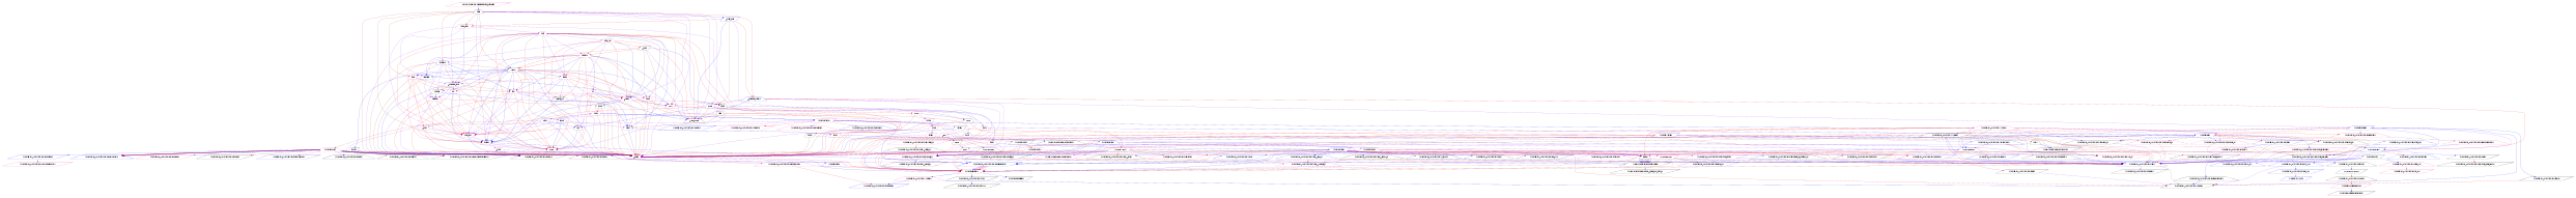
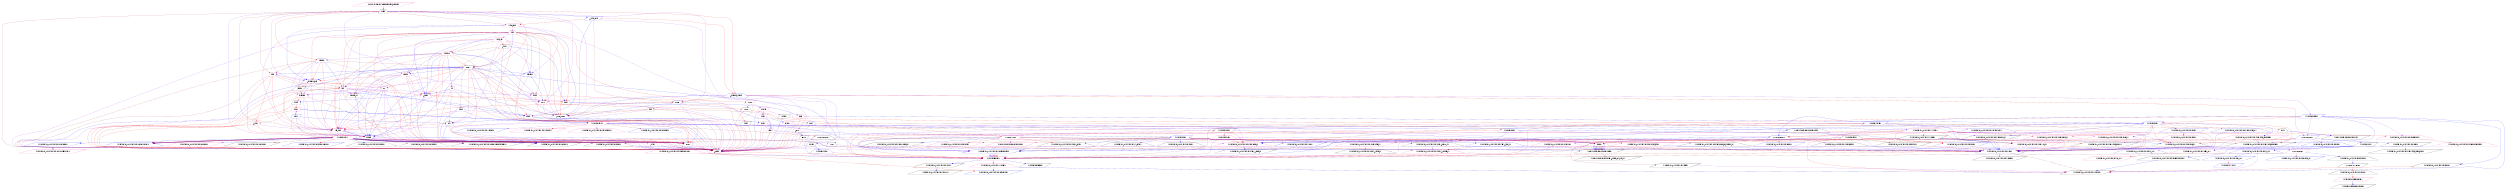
  digraph {
    fontname=Lato
    node [color=black fontname=Lato shape=parallelogram]
    edge [arrowhead=diamond color=blue fontname=Lato]
    n1 [label=thread shape=trapezium]
    n2 [color=deeppink label=__config]
    n3 [color=deeppink label=iosfwd]
    n4 [color=blue label=__functional_base shape=trapezium]
    n5 [color=deeppink label=type_traits]
    n6 [label=cstddef]
    n7 [label=__undef_macros shape=trapezium]
    n8 [color=deeppink label=__debug shape=trapezium]
    n9 [color=blue label=functional shape=trapezium]
    n10 [label=memory]
    n11 [color=deeppink label=tuple]
    n12 [color=deeppink label=system_error]
    n13 [color=blue label=chrono]
    n14 [color=blue label=__mutex_base]
    n15 [color=blue label=__threading_support shape=trapezium]
    n16 [color=deeppink label="usr/include/features.h"]
    n17 [label="wchar.h" shape=trapezium]
    n18 [label=typeinfo]
    n19 [color=deeppink label=exception shape=trapezium]
    n20 [color=blue label=new shape=trapezium]
    n21 [color=deeppink label=utility shape=trapezium]
    n22 [label=version]
    n23 [label="usr/local/lib/clang/10.0.0/include/stddef.h"]
    n24 [color=deeppink label=__nullptr shape=trapezium]
    n25 [label=cstdlib shape=trapezium]
    n26 [label=cstdio shape=trapezium]
    n27 [color=blue label=cstdint shape=trapezium]
    n28 [label=limits shape=trapezium]
    n29 [color=deeppink label=cstring shape=trapezium]
    n30 [color=deeppink label=iterator shape=trapezium]
    n31 [color=blue label=stdexcept shape=trapezium]
    n32 [label=cassert]
    n33 [color=blue label=atomic shape=trapezium]
    n34 [color=deeppink label=__tuple shape=trapezium]
    n35 [color=deeppink label=__errc shape=trapezium]
    n36 [color=deeppink label=string shape=trapezium]
    n37 [color=deeppink label=ctime shape=trapezium]
    n38 [label=ratio shape=trapezium]
    n39 [label="errno.h" shape=trapezium]
    n40 [color=blue label="usr/include/pthread.h"]
    n41 [color=blue label="usr/include/sched.h"]
    n42 [color=deeppink label="tmp/tmpw8iwRO.libcxx.header.deps/test_thread.cpp"]
    n43 [label="usr/include/stdc-predef.h"]
    n44 [color=deeppink label="usr/include/x86_64-linux-gnu/sys/cdefs.h" shape=trapezium]
    n45 [label="usr/include/x86_64-linux-gnu/gnu/stubs.h"]
    n46 [label="usr/include/x86_64-linux-gnu/bits/wordsize.h"]
    n47 [color=blue label="usr/include/x86_64-linux-gnu/bits/long-double.h"]
    n48 [label="usr/include/x86_64-linux-gnu/gnu/stubs-64.h"]
    n49 [color=deeppink label="usr/include/wchar.h"]
    n50 [color=blue label="usr/include/x86_64-linux-gnu/bits/libc-header-start.h"]
    n51 [label="usr/include/x86_64-linux-gnu/bits/floatn.h" shape=trapezium]
    n52 [label="stddef.h" shape=trapezium]
    n53 [color=deeppink label="usr/local/lib/clang/10.0.0/include/stdarg.h"]
    n54 [color=blue label="usr/include/x86_64-linux-gnu/bits/wchar.h"]
    n55 [color=deeppink label="usr/include/x86_64-linux-gnu/bits/types/wint_t.h"]
    n56 [label="usr/include/x86_64-linux-gnu/bits/types/mbstate_t.h"]
    n57 [label="usr/include/x86_64-linux-gnu/bits/types/__FILE.h" shape=trapezium]
    n58 [color=deeppink label="usr/include/x86_64-linux-gnu/bits/types/FILE.h"]
    n59 [color=deeppink label="usr/include/x86_64-linux-gnu/bits/types/locale_t.h" shape=trapezium]
    n60 [color=deeppink label="usr/include/x86_64-linux-gnu/bits/floatn-common.h" shape=trapezium]
    n61 [color=deeppink label="usr/include/x86_64-linux-gnu/bits/types/__mbstate_t.h" shape=trapezium]
    n62 [label="usr/include/x86_64-linux-gnu/bits/types/__locale_t.h"]
    n63 [label="usr/local/lib/clang/10.0.0/include/__stddef_max_align_t.h"]
    n64 [label=initializer_list shape=trapezium]
    n65 [color=deeppink label="stdint.h"]
    n66 [color=deeppink label="stdlib.h"]
    n67 [color=deeppink label="usr/include/stdlib.h"]
    n68 [color=blue label="math.h"]
    n69 [color=blue label="usr/include/x86_64-linux-gnu/bits/waitflags.h"]
    n70 [color=deeppink label="usr/include/x86_64-linux-gnu/bits/waitstatus.h"]
    n71 [color=deeppink label="usr/include/x86_64-linux-gnu/sys/types.h" shape=trapezium]
    n72 [label="usr/include/alloca.h" shape=trapezium]
    n73 [color=deeppink label="usr/include/x86_64-linux-gnu/bits/stdlib-bsearch.h" shape=trapezium]
    n74 [color=blue label="usr/include/x86_64-linux-gnu/bits/stdlib-float.h" shape=trapezium]
    n75 [color=deeppink label="usr/include/math.h" shape=trapezium]
    n76 [color=blue label="usr/include/x86_64-linux-gnu/bits/types.h" shape=trapezium]
    n77 [label="usr/include/x86_64-linux-gnu/bits/types/clock_t.h"]
    n78 [color=deeppink label="usr/include/x86_64-linux-gnu/bits/types/clockid_t.h" shape=trapezium]
    n79 [label="usr/include/x86_64-linux-gnu/bits/types/time_t.h" shape=trapezium]
    n80 [color=deeppink label="usr/include/x86_64-linux-gnu/bits/types/timer_t.h" shape=trapezium]
    n81 [color=blue label="usr/include/x86_64-linux-gnu/bits/stdint-intn.h"]
    n82 [color=blue label="usr/include/endian.h" shape=trapezium]
    n83 [label="usr/include/x86_64-linux-gnu/sys/select.h"]
    n84 [color=deeppink label="usr/include/x86_64-linux-gnu/bits/pthreadtypes.h" shape=trapezium]
    n85 [label="usr/include/x86_64-linux-gnu/bits/typesizes.h"]
    n86 [color=blue label="usr/include/x86_64-linux-gnu/bits/endian.h"]
    n87 [color=deeppink label="usr/include/x86_64-linux-gnu/bits/byteswap.h" shape=trapezium]
    n88 [label="usr/include/x86_64-linux-gnu/bits/uintn-identity.h" shape=trapezium]
    n89 [label="usr/include/x86_64-linux-gnu/bits/select.h"]
    n90 [color=deeppink label="usr/include/x86_64-linux-gnu/bits/types/sigset_t.h"]
    n91 [label="usr/include/x86_64-linux-gnu/bits/types/struct_timeval.h"]
    n92 [label="usr/include/x86_64-linux-gnu/bits/types/struct_timespec.h"]
    n93 [color=deeppink label="usr/include/x86_64-linux-gnu/bits/thread-shared-types.h" shape=trapezium]
    n94 [label="usr/include/x86_64-linux-gnu/bits/types/__sigset_t.h" shape=trapezium]
    n95 [label="usr/include/x86_64-linux-gnu/bits/pthreadtypes-arch.h" shape=trapezium]
    n96 [color=blue label="usr/include/x86_64-linux-gnu/bits/math-vector.h"]
    n97 [color=blue label="usr/include/x86_64-linux-gnu/bits/flt-eval-method.h"]
    n98 [label="usr/include/x86_64-linux-gnu/bits/fp-logb.h" shape=trapezium]
    n99 [label="usr/include/x86_64-linux-gnu/bits/fp-fast.h" shape=trapezium]
    n100 [label="usr/include/x86_64-linux-gnu/bits/mathcalls-helper-functions.h"]
    n101 [label="usr/include/x86_64-linux-gnu/bits/mathcalls.h"]
    n102 [color=blue label="usr/include/x86_64-linux-gnu/bits/mathcalls-narrow.h" shape=trapezium]
    n103 [color=deeppink label="usr/include/x86_64-linux-gnu/bits/iscanonical.h"]
    n104 [label="usr/include/x86_64-linux-gnu/bits/mathinline.h"]
    n105 [color=deeppink label="usr/include/x86_64-linux-gnu/bits/libm-simd-decl-stubs.h"]
    n106 [label="usr/local/lib/clang/10.0.0/include/stdint.h" shape=trapezium]
    n107 [label="usr/include/stdint.h" shape=trapezium]
    n108 [label="usr/include/x86_64-linux-gnu/bits/stdint-uintn.h"]
    n109 [label="string.h"]
    n110 [label="usr/include/string.h"]
    n111 [color=deeppink label="usr/include/strings.h" shape=trapezium]
    n112 [color=deeppink label="stdio.h" shape=trapezium]
    n113 [color=blue label="usr/include/stdio.h"]
    n114 [color=blue label="usr/include/x86_64-linux-gnu/bits/types/__fpos_t.h" shape=trapezium]
    n115 [label="usr/include/x86_64-linux-gnu/bits/types/__fpos64_t.h" shape=trapezium]
    n116 [color=deeppink label="usr/include/x86_64-linux-gnu/bits/types/struct_FILE.h"]
    n117 [label="usr/include/x86_64-linux-gnu/bits/types/cookie_io_functions_t.h" shape=trapezium]
-   n118 [label="usr/include/x86_64-linux-gnu/bits/stdio_lim.h"]
    n119 [label="usr/include/x86_64-linux-gnu/bits/sys_errlist.h" shape=trapezium]
    n120 [label="usr/include/x86_64-linux-gnu/bits/stdio.h" shape=trapezium]
    n121 [color=blue label="usr/include/assert.h" shape=trapezium]
    n122 [label=cerrno]
    n123 [color=deeppink label=string_view shape=trapezium]
    n124 [color=deeppink label=algorithm shape=trapezium]
    n125 [color=deeppink label=cwchar]
    n126 [color=deeppink label="usr/include/errno.h"]
-   n127 [label="usr/include/x86_64-linux-gnu/bits/errno.h" shape=trapezium]
+   n127 [label="usr/include/x86_64-linux-ctype/bits/errno.h" shape=trapezium]
    n128 [color=blue label="usr/include/x86_64-linux-gnu/bits/types/error_t.h"]
    n129 [label="usr/include/linux/errno.h"]
    n130 [label="usr/include/x86_64-linux-gnu/asm/errno.h" shape=trapezium]
    n131 [color=deeppink label="usr/include/asm-generic/errno.h"]
    n132 [label="usr/include/asm-generic/errno-base.h"]
    n133 [label=__string]
    n134 [color=deeppink label=bit]
    n135 [color=deeppink label=cwctype]
    n136 [color=deeppink label=cctype]
    n137 [label="wctype.h"]
    n138 [color=deeppink label="ctype.h"]
    n139 [color=blue label="usr/include/wctype.h"]
    n140 [color=blue label="usr/include/ctype.h" shape=trapezium]
    n141 [color=blue label="usr/include/x86_64-linux-gnu/bits/wctype-wchar.h" shape=trapezium]
    n142 [color=blue label="usr/include/time.h"]
    n143 [color=blue label=climits shape=trapezium]
    n144 [color=blue label="usr/include/x86_64-linux-gnu/bits/time.h"]
    n145 [color=blue label="usr/include/x86_64-linux-gnu/bits/types/struct_tm.h" shape=trapezium]
    n146 [color=deeppink label="usr/include/x86_64-linux-gnu/bits/types/struct_itimerspec.h"]
    n147 [color=deeppink label="usr/include/x86_64-linux-gnu/bits/timex.h" shape=trapezium]
    n148 [label="limits.h" shape=trapezium]
    n149 [label="usr/local/lib/clang/10.0.0/include/limits.h"]
    n150 [label="usr/include/limits.h"]
    n151 [color=blue label="usr/include/x86_64-linux-gnu/bits/posix1_lim.h" shape=trapezium]
    n152 [color=blue label="usr/include/x86_64-linux-gnu/bits/posix2_lim.h" shape=trapezium]
    n153 [color=deeppink label="usr/include/x86_64-linux-gnu/bits/xopen_lim.h" shape=trapezium]
    n154 [color=blue label="usr/include/x86_64-linux-gnu/bits/local_lim.h"]
    n155 [color=deeppink label="usr/include/x86_64-linux-gnu/bits/uio_lim.h"]
    n156 [color=blue label="usr/include/linux/limits.h"]
    n157 [label="usr/include/x86_64-linux-gnu/bits/setjmp.h"]
    n158 [label="usr/include/x86_64-linux-gnu/bits/sched.h"]
    n159 [color=blue label="usr/include/x86_64-linux-gnu/bits/cpu-set.h" shape=trapezium]
    n160 [label="usr/include/x86_64-linux-gnu/bits/types/struct_sched_param.h"]
    n1 -> n2 [color=brown]
    n1 -> n3 [arrowhead=box color=purple]
    n1 -> n4 [color=purple]
    n1 -> n5 [arrowhead=box color=brown]
    n1 -> n6 [color=purple]
    n1 -> n7 [color=purple]
    n1 -> n8 [arrowhead=box color=purple]
    n1 -> n9 [arrowhead=box color=red]
    n1 -> n10 [arrowhead=box color=brown]
    n1 -> n11 [color=brown]
    n1 -> n12 [arrowhead=box color=brown]
    n1 -> n13 [color=purple]
    n1 -> n14 [arrowhead=box]
    n1 -> n15 [color=red]
    n2 -> n16 [arrowhead=box color=red]
    n3 -> n2 [color=purple]
    n3 -> n17 [color=red]
    n4 -> n2
    n4 -> n5 [arrowhead=box color=purple]
    n4 -> n18 [color=red]
    n4 -> n19 [color=purple]
    n4 -> n20 [color=red]
    n4 -> n21 [arrowhead=box color=brown]
    n5 -> n2
    n5 -> n6
    n5 -> n22 [color=purple]
    n6 -> n2 [arrowhead=box color=purple]
    n6 -> n22 [color=purple]
    n6 -> n23
    n6 -> n24 [color=purple]
    n8 -> n2 [color=brown]
    n8 -> n3 [arrowhead=box color=brown]
    n8 -> n6
    n8 -> n25 [arrowhead=box]
    n8 -> n26 [arrowhead=box color=red]
    n9 -> n2 [color=brown]
    n9 -> n4 [color=red]
    n9 -> n5 [color=red]
    n9 -> n10 [color=brown]
    n9 -> n11 [color=brown]
    n9 -> n18 [color=purple]
    n9 -> n19 [arrowhead=box color=purple]
    n9 -> n21
    n9 -> n22 [color=brown]
    n10 -> n2
    n10 -> n3 [arrowhead=box]
    n10 -> n4 [arrowhead=box]
    n10 -> n5 [arrowhead=box]
    n10 -> n6
    n10 -> n7 [arrowhead=box color=red]
    n10 -> n11 [arrowhead=box]
    n10 -> n18
    n10 -> n20 [arrowhead=box color=red]
    n10 -> n21 [color=purple]
    n10 -> n22 [color=red]
    n10 -> n27 [color=red]
    n10 -> n28 [arrowhead=box color=brown]
    n10 -> n29 [color=brown]
    n10 -> n30
    n10 -> n31
    n10 -> n32
    n10 -> n33 [arrowhead=box color=brown]
    n11 -> n2 [color=brown]
    n11 -> n4 [color=purple]
    n11 -> n5 [color=red]
    n11 -> n6 [arrowhead=box color=red]
    n11 -> n21 [arrowhead=box color=brown]
    n11 -> n22 [color=red]
    n11 -> n34 [color=red]
    n12 -> n4 [arrowhead=box]
    n12 -> n5 [arrowhead=box color=purple]
    n12 -> n31 [arrowhead=box color=purple]
    n12 -> n35 [color=purple]
    n12 -> n36 [arrowhead=box color=purple]
    n13 -> n2 [color=red]
    n13 -> n5 [color=red]
    n13 -> n7 [color=brown]
    n13 -> n22 [color=purple]
    n13 -> n28 [arrowhead=box]
    n13 -> n37
    n13 -> n38 [color=purple]
    n14 -> n2 [arrowhead=box color=purple]
    n14 -> n7
    n14 -> n12 [arrowhead=box color=red]
    n14 -> n13 [arrowhead=box color=brown]
    n14 -> n15 [color=red]
    n15 -> n2 [color=purple]
    n15 -> n3 [color=purple]
    n15 -> n7 [arrowhead=box]
    n15 -> n13 [color=brown]
    n15 -> n39 [arrowhead=box color=purple]
    n15 -> n40 [color=purple]
    n15 -> n41 [color=red]
    n16 -> n43 [arrowhead=box]
    n16 -> n44
    n16 -> n45 [arrowhead=box]
    n17 -> n2 [arrowhead=box color=red]
    n17 -> n49 [color=red]
    n18 -> n2 [color=purple]
    n18 -> n6 [arrowhead=box color=brown]
    n18 -> n19 [arrowhead=box]
    n18 -> n27
    n19 -> n2 [arrowhead=box color=red]
    n19 -> n5 [arrowhead=box color=brown]
    n19 -> n6 [arrowhead=box color=purple]
    n19 -> n22 [color=brown]
    n19 -> n25 [color=red]
    n20 -> n2 [arrowhead=box color=purple]
    n20 -> n5 [color=red]
    n20 -> n6 [arrowhead=box]
    n20 -> n19 [color=purple]
    n20 -> n22 [arrowhead=box color=purple]
    n21 -> n2 [arrowhead=box color=red]
    n21 -> n5 [color=purple]
    n21 -> n6 [arrowhead=box color=purple]
    n21 -> n8 [arrowhead=box color=red]
    n21 -> n22 [color=red]
    n21 -> n27 [arrowhead=box]
    n21 -> n29 [arrowhead=box color=purple]
    n21 -> n34 [color=brown]
    n21 -> n64 [color=purple]
    n22 -> n2 [arrowhead=box color=purple]
    n23 -> n63 [color=purple]
    n24 -> n2 [color=purple]
    n25 -> n2 [arrowhead=box color=red]
    n25 -> n66 [arrowhead=box color=red]
    n26 -> n2 [arrowhead=box color=purple]
    n26 -> n112
    n27 -> n2
    n27 -> n65 [arrowhead=box]
    n28 -> n2 [arrowhead=box color=red]
    n28 -> n5 [color=red]
    n28 -> n22
    n29 -> n2 [color=red]
    n29 -> n109 [color=red]
    n30 -> n2 [color=brown]
    n30 -> n3 [color=purple]
    n30 -> n4 [arrowhead=box color=red]
    n30 -> n5 [color=purple]
    n30 -> n6 [arrowhead=box]
    n30 -> n8 [arrowhead=box color=red]
    n30 -> n22 [arrowhead=box color=purple]
    n30 -> n64 [color=purple]
    n31 -> n2 [arrowhead=box color=brown]
    n31 -> n3 [arrowhead=box]
    n31 -> n19 [arrowhead=box color=purple]
    n32 -> n2 [arrowhead=box color=brown]
    n32 -> n121 [arrowhead=box]
    n33 -> n2 [arrowhead=box color=purple]
    n33 -> n5 [color=red]
    n33 -> n6 [color=purple]
    n33 -> n22
    n33 -> n27 [color=purple]
    n34 -> n2 [arrowhead=box color=red]
    n34 -> n5 [color=purple]
    n34 -> n6 [color=red]
    n35 -> n2 [arrowhead=box color=red]
    n35 -> n122 [arrowhead=box]
    n36 -> n2 [color=purple]
    n36 -> n3 [arrowhead=box color=brown]
    n36 -> n4 [color=red]
    n36 -> n5 [color=red]
    n36 -> n7 [arrowhead=box color=red]
    n36 -> n8 [arrowhead=box]
    n36 -> n10
    n36 -> n21 [color=brown]
    n36 -> n22 [color=red]
    n36 -> n26 [arrowhead=box color=red]
    n36 -> n27
    n36 -> n29 [arrowhead=box color=brown]
    n36 -> n30 [arrowhead=box color=purple]
    n36 -> n31 [arrowhead=box]
    n36 -> n64 [arrowhead=box color=brown]
    n36 -> n123 [color=purple]
    n36 -> n124 [arrowhead=box color=purple]
    n36 -> n125 [arrowhead=box color=red]
    n37 -> n2 [arrowhead=box color=brown]
    n37 -> n142 [arrowhead=box]
    n38 -> n2 [arrowhead=box color=red]
    n38 -> n5 [arrowhead=box color=purple]
    n38 -> n7 [arrowhead=box color=red]
    n38 -> n27 [arrowhead=box color=brown]
    n38 -> n143 [arrowhead=box color=brown]
    n39 -> n2 [arrowhead=box color=purple]
    n39 -> n126 [arrowhead=box color=purple]
    n40 -> n16 [color=red]
    n40 -> n41 [color=purple]
    n40 -> n46
    n40 -> n82 [arrowhead=box]
    n40 -> n84 [arrowhead=box color=purple]
    n40 -> n92
    n40 -> n142 [color=red]
    n40 -> n157
    n41 -> n16 [color=brown]
    n41 -> n52 [color=red]
    n41 -> n76 [arrowhead=box color=purple]
-   n79 -> n41 [arrowhead=box color=brown]
+   n41 -> n79 [arrowhead=box color=brown]
    n41 -> n92 [color=purple]
    n41 -> n158
    n41 -> n159 [arrowhead=box color=red]
    n42 -> n1
    n44 -> n46 [arrowhead=box]
    n44 -> n47 [arrowhead=box]
    n45 -> n48 [arrowhead=box]
    n49 -> n50
    n49 -> n51 [arrowhead=box color=brown]
    n49 -> n52 [arrowhead=box color=purple]
    n49 -> n53 [arrowhead=box color=purple]
    n49 -> n54 [color=brown]
    n49 -> n55 [arrowhead=box color=brown]
    n49 -> n56
    n49 -> n57 [color=red]
    n49 -> n58 [color=brown]
    n49 -> n59 [arrowhead=box color=purple]
    n50 -> n16 [color=purple]
    n50 -> n16
    n50 -> n16 [arrowhead=box color=purple]
    n50 -> n16 [color=purple]
    n50 -> n16 [color=brown]
    n50 -> n16 [color=red]
    n50 -> n16 [arrowhead=box color=red]
    n51 -> n16
    n51 -> n60 [color=red]
    n52 -> n23
    n52 -> n23 [arrowhead=box]
    n52 -> n23 [arrowhead=box]
    n52 -> n23 [arrowhead=box color=red]
    n52 -> n23 [arrowhead=box]
    n52 -> n23 [arrowhead=box color=brown]
    n52 -> n23 [arrowhead=box]
    n52 -> n23 [arrowhead=box]
    n52 -> n23 [color=purple]
    n56 -> n61 [arrowhead=box color=brown]
    n59 -> n62
    n60 -> n16 [color=red]
    n60 -> n47 [arrowhead=box color=red]
    n64 -> n2 [color=brown]
    n64 -> n6 [arrowhead=box]
    n65 -> n2 [color=red]
    n65 -> n106 [arrowhead=box]
    n66 -> n2 [color=brown]
    n66 -> n67
    n66 -> n67
    n66 -> n68 [color=purple]
    n67 -> n50
    n67 -> n51 [arrowhead=box color=purple]
    n67 -> n52 [arrowhead=box color=purple]
    n67 -> n59 [color=purple]
    n67 -> n69 [color=purple]
    n67 -> n70 [arrowhead=box color=red]
    n67 -> n71
    n67 -> n72 [arrowhead=box color=brown]
    n67 -> n73 [arrowhead=box color=purple]
    n67 -> n74 [color=brown]
    n68 -> n2
    n68 -> n5 [color=purple]
    n68 -> n28 [arrowhead=box]
    n68 -> n66 [color=purple]
    n68 -> n75 [arrowhead=box color=brown]
    n71 -> n16 [color=red]
    n71 -> n52 [color=red]
    n71 -> n76 [color=brown]
    n71 -> n77 [arrowhead=box color=purple]
    n71 -> n78 [color=red]
    n71 -> n79 [color=purple]
    n71 -> n80 [color=purple]
    n71 -> n81 [arrowhead=box color=red]
    n71 -> n82 [color=brown]
    n71 -> n83 [arrowhead=box color=brown]
    n71 -> n84 [arrowhead=box color=red]
    n72 -> n16
    n72 -> n52 [arrowhead=box color=brown]
    n75 -> n50 [color=purple]
    n75 -> n51 [color=brown]
    n75 -> n76 [arrowhead=box color=red]
    n75 -> n96
    n75 -> n97 [arrowhead=box color=red]
    n75 -> n98 [arrowhead=box]
    n75 -> n99 [color=brown]
    n75 -> n100 [arrowhead=box]
    n75 -> n100 [color=brown]
    n75 -> n100 [arrowhead=box color=brown]
    n75 -> n101 [arrowhead=box color=purple]
    n75 -> n101 [arrowhead=box color=brown]
    n75 -> n101 [color=red]
    n75 -> n101 [arrowhead=box]
    n75 -> n101 [color=brown]
    n75 -> n101 [arrowhead=box]
    n75 -> n101
    n75 -> n102 [color=red]
    n75 -> n102
    n75 -> n102 [color=red]
    n75 -> n102 [arrowhead=box color=purple]
    n75 -> n102 [color=red]
    n75 -> n102 [arrowhead=box color=red]
    n75 -> n102
    n75 -> n102
    n75 -> n102 [color=brown]
    n75 -> n103
    n75 -> n104 [color=brown]
    n76 -> n16 [arrowhead=box color=red]
    n76 -> n46 [color=brown]
    n76 -> n85 [color=purple]
    n77 -> n76 [arrowhead=box color=purple]
    n78 -> n76 [color=brown]
    n79 -> n76 [arrowhead=box color=brown]
    n80 -> n76 [color=purple]
    n81 -> n76 [arrowhead=box color=brown]
    n82 -> n16 [arrowhead=box]
    n82 -> n86 [color=red]
    n82 -> n87 [arrowhead=box color=purple]
    n82 -> n88 [color=purple]
    n83 -> n16 [arrowhead=box color=purple]
    n83 -> n76 [arrowhead=box]
    n83 -> n79
    n83 -> n89 [arrowhead=box color=brown]
    n83 -> n90 [color=red]
    n83 -> n91 [color=red]
    n83 -> n92 [color=brown]
    n84 -> n93 [color=brown]
    n87 -> n16 [arrowhead=box color=purple]
    n87 -> n76 [color=brown]
    n88 -> n76
    n89 -> n46 [color=purple]
    n90 -> n94 [color=brown]
    n91 -> n76 [color=red]
    n92 -> n76 [arrowhead=box color=brown]
    n93 -> n95 [arrowhead=box]
    n95 -> n46 [arrowhead=box]
    n96 -> n105
    n106 -> n107 [color=purple]
    n107 -> n46 [color=red]
    n107 -> n50 [arrowhead=box]
    n107 -> n54 [arrowhead=box color=brown]
    n107 -> n76 [color=purple]
    n107 -> n81 [color=red]
    n107 -> n108 [arrowhead=box color=brown]
    n108 -> n76 [arrowhead=box color=red]
    n109 -> n2 [color=brown]
    n109 -> n110 [color=brown]
    n110 -> n50 [arrowhead=box color=purple]
    n110 -> n52 [arrowhead=box]
    n110 -> n59 [arrowhead=box color=red]
    n110 -> n111 [arrowhead=box color=brown]
    n111 -> n16 [color=brown]
    n111 -> n52 [color=purple]
    n111 -> n59 [color=brown]
    n112 -> n2 [color=red]
    n112 -> n113
    n113 -> n50 [arrowhead=box color=brown]
    n113 -> n52 [color=red]
    n113 -> n53 [color=brown]
    n113 -> n57 [arrowhead=box]
    n113 -> n58 [arrowhead=box color=brown]
    n113 -> n76 [arrowhead=box color=red]
    n113 -> n114 [arrowhead=box]
    n113 -> n115 [arrowhead=box]
    n113 -> n116 [arrowhead=box color=red]
    n113 -> n117 [arrowhead=box color=purple]
-   n113 -> n118 [arrowhead=box color=red]
    n113 -> n119 [arrowhead=box color=purple]
    n113 -> n120
    n114 -> n61 [arrowhead=box color=brown]
    n114 -> n76 [arrowhead=box color=brown]
    n115 -> n61 [color=purple]
    n115 -> n76 [arrowhead=box]
    n116 -> n76
    n117 -> n76 [color=purple]
    n121 -> n16 [color=red]
    n122 -> n2 [arrowhead=box color=red]
    n122 -> n39 [color=purple]
    n123 -> n2 [color=red]
    n123 -> n7 [color=red]
    n123 -> n8 [arrowhead=box]
    n123 -> n22 [arrowhead=box color=red]
    n123 -> n28 [color=purple]
    n123 -> n30 [color=purple]
    n123 -> n31 [color=purple]
    n123 -> n124 [color=brown]
    n123 -> n133 [arrowhead=box color=red]
    n124 -> n2 [color=brown]
    n124 -> n5 [color=red]
    n124 -> n6 [arrowhead=box]
    n124 -> n7
    n124 -> n8 [arrowhead=box color=red]
    n124 -> n9 [arrowhead=box color=purple]
    n124 -> n10 [color=red]
    n124 -> n21 [arrowhead=box]
    n124 -> n22 [arrowhead=box color=red]
    n124 -> n29
    n124 -> n30 [arrowhead=box color=brown]
    n124 -> n64 [color=brown]
    n124 -> n134 [arrowhead=box]
    n125 -> n2 [color=brown]
    n125 -> n17
    n125 -> n135 [arrowhead=box color=purple]
    n126 -> n16 [arrowhead=box color=brown]
    n126 -> n127 [arrowhead=box]
    n126 -> n128 [arrowhead=box color=brown]
    n127 -> n129
    n129 -> n130 [color=red]
    n130 -> n131 [color=red]
    n131 -> n132 [arrowhead=box]
    n133 -> n2 [color=brown]
    n133 -> n7 [color=purple]
    n133 -> n8 [color=brown]
    n133 -> n10 [color=red]
    n133 -> n26 [arrowhead=box]
    n133 -> n124 [color=brown]
    n134 -> n2 [arrowhead=box color=brown]
    n134 -> n5 [arrowhead=box color=purple]
    n134 -> n7
    n134 -> n8
    n134 -> n22 [color=brown]
    n134 -> n28 [arrowhead=box color=purple]
    n135 -> n2
    n135 -> n136 [arrowhead=box]
    n135 -> n137 [color=purple]
    n136 -> n2 [arrowhead=box color=purple]
    n136 -> n138
    n137 -> n2 [arrowhead=box]
    n137 -> n139 [color=red]
    n138 -> n2 [color=purple]
    n138 -> n140 [arrowhead=box color=brown]
    n139 -> n16 [color=purple]
    n139 -> n55 [arrowhead=box]
    n139 -> n59 [arrowhead=box color=brown]
    n139 -> n76 [arrowhead=box color=brown]
    n139 -> n141 [color=purple]
    n140 -> n16 [color=red]
    n140 -> n59 [arrowhead=box]
    n140 -> n76
    n140 -> n82 [arrowhead=box color=purple]
    n141 -> n55 [arrowhead=box color=brown]
    n141 -> n76 [color=brown]
    n141 -> n82 [color=red]
    n142 -> n16 [color=brown]
    n142 -> n52 [color=purple]
    n142 -> n59
    n142 -> n77
    n142 -> n78 [color=red]
    n142 -> n79 [color=red]
    n142 -> n80
    n142 -> n92 [arrowhead=box color=red]
    n142 -> n144 [arrowhead=box color=red]
    n142 -> n145 [color=brown]
    n142 -> n146 [arrowhead=box]
    n143 -> n2 [color=brown]
    n143 -> n148 [color=brown]
    n144 -> n76 [arrowhead=box color=brown]
    n144 -> n147
    n145 -> n76 [arrowhead=box]
    n146 -> n76
    n146 -> n92 [color=purple]
    n147 -> n76 [arrowhead=box color=purple]
    n147 -> n91 [color=purple]
    n148 -> n2 [color=purple]
    n148 -> n149
    n148 -> n149 [arrowhead=box color=purple]
    n149 -> n150 [arrowhead=box color=purple]
    n150 -> n50 [arrowhead=box]
    n150 -> n151 [arrowhead=box]
    n150 -> n152 [color=purple]
    n150 -> n153 [arrowhead=box]
    n151 -> n46 [arrowhead=box color=purple]
    n151 -> n154
    n153 -> n155 [color=brown]
    n154 -> n156 [color=red]
    n157 -> n46 [arrowhead=box color=red]
    n158 -> n160 [arrowhead=box color=red]
  }
